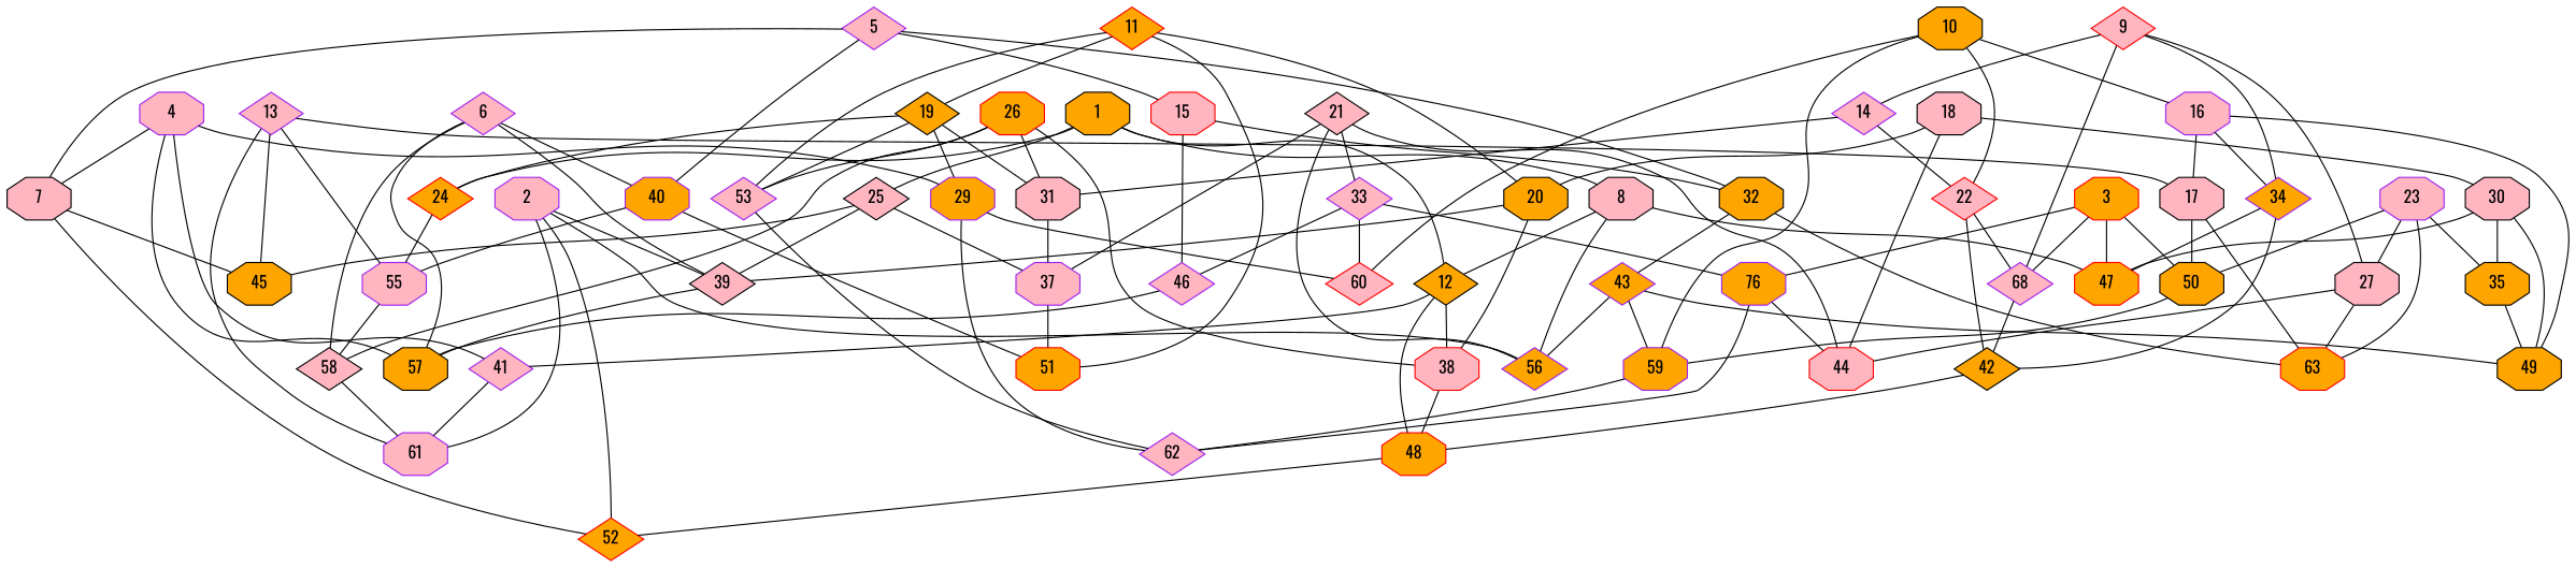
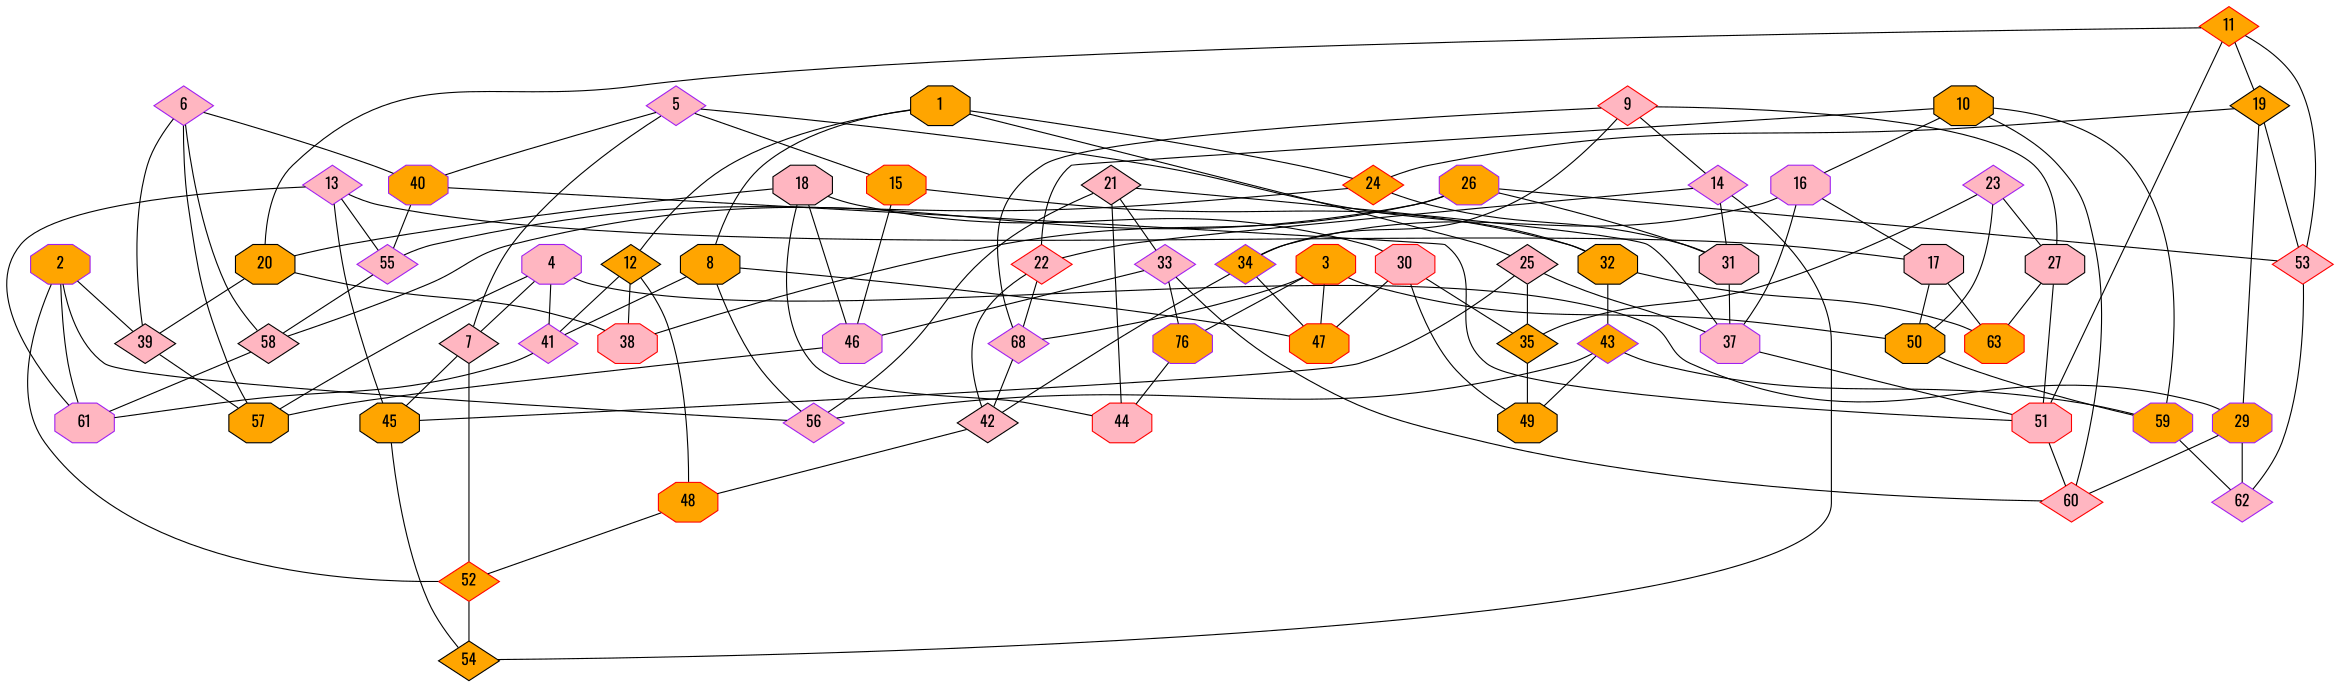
  graph {
    fontname=Oswald
    node [color=black fillcolor=lightpink fontname=Oswald shape=octagon style=filled]
    edge [fontname=Oswald]
    1 [fillcolor=orange]
-   8
+   8 [fillcolor=orange]
    12 [fillcolor=orange shape=diamond]
    24 [color=red fillcolor=orange shape=diamond]
    25 [shape=diamond]
-   56 [color=purple fillcolor=orange shape=diamond]
+   56 [color=purple shape=diamond]
    47 [color=red fillcolor=orange]
    41 [color=purple shape=diamond]
    38 [color=red]
    48 [color=red fillcolor=orange]
-   55 [color=purple]
+   55 [color=purple shape=diamond]
    31
    45 [fillcolor=orange]
    37 [color=purple]
-   35 [fillcolor=orange]
-   2 [color=purple]
+   35 [fillcolor=orange shape=diamond]
+   2 [color=purple fillcolor=orange]
    39 [shape=diamond]
    52 [color=red fillcolor=orange shape=diamond]
    61 [color=purple]
    57 [fillcolor=orange]
+   54 [fillcolor=orange shape=diamond]
    3 [color=red fillcolor=orange]
    n23 [color=purple label=68 shape=diamond]
    n24 [color=purple fillcolor=orange label=76]
    50 [fillcolor=orange]
-   42 [fillcolor=orange shape=diamond]
+   42 [shape=diamond]
    44 [color=red]
    62 [color=purple shape=diamond]
    59 [color=purple fillcolor=orange]
    4 [color=purple]
-   7
+   7 [shape=diamond]
    29 [color=purple fillcolor=orange]
    60 [color=red shape=diamond]
    5 [color=purple shape=diamond]
-   15 [color=red]
+   15 [color=red fillcolor=orange]
    32 [fillcolor=orange]
    40 [color=purple fillcolor=orange]
-   46 [color=purple shape=diamond]
+   46 [color=purple]
    63 [color=red fillcolor=orange]
    43 [color=purple fillcolor=orange shape=diamond]
-   51 [color=red fillcolor=orange]
+   51 [color=red]
    6 [color=purple shape=diamond]
    58 [shape=diamond]
    9 [color=red shape=diamond]
    14 [color=purple shape=diamond]
    27
    34 [color=purple fillcolor=orange shape=diamond]
    22 [color=red shape=diamond]
    10 [fillcolor=orange]
    16 [color=purple]
    17
    49 [fillcolor=orange]
    11 [color=red fillcolor=orange shape=diamond]
    19 [fillcolor=orange shape=diamond]
    20 [fillcolor=orange]
-   53 [color=purple shape=diamond]
+   53 [color=red shape=diamond]
    13 [color=purple shape=diamond]
    18
-   30
+   30 [color=red]
    21 [shape=diamond]
    33 [color=purple shape=diamond]
-   23 [color=purple]
-   26 [color=red fillcolor=orange]
+   23 [color=purple shape=diamond]
+   26 [color=purple fillcolor=orange]
    1 -- 8
    1 -- 12
    1 -- 24
    1 -- 25
    8 -- 56
    8 -- 47
-   8 -- 12
+   8 -- 41
    12 -- 41
    12 -- 38
    12 -- 48
    24 -- 55
-   19 -- 31
+   24 -- 31
    25 -- 45
    25 -- 37
-   25 -- 39
+   25 -- 35
    41 -- 61
-   38 -- 48
    48 -- 52
    55 -- 58
    31 -- 37
+   45 -- 54
    37 -- 51
    35 -- 49
    2 -- 56
    2 -- 39
    2 -- 52
    2 -- 61
    39 -- 57
+   52 -- 54
    3 -- 47
    3 -- n23
    3 -- n24
    3 -- 50
    n23 -- 42
    n24 -- 44
-   n24 -- 62
    50 -- 59
    42 -- 48
    59 -- 62
    4 -- 41
    4 -- 57
    4 -- 7
    4 -- 29
    7 -- 45
    7 -- 52
    29 -- 62
    29 -- 60
    5 -- 7
    5 -- 15
    5 -- 32
    5 -- 40
    15 -- 32
    15 -- 46
    32 -- 63
    32 -- 43
    40 -- 55
    40 -- 51
    46 -- 57
    43 -- 56
    43 -- 59
    43 -- 49
+   51 -- 60
    6 -- 39
    6 -- 57
    6 -- 40
    6 -- 58
    58 -- 61
    9 -- n23
    9 -- 14
    9 -- 27
    9 -- 34
    14 -- 31
+   14 -- 54
    14 -- 22
-   27 -- 44
+   27 -- 51
    27 -- 63
    34 -- 47
    34 -- 42
    22 -- n23
    22 -- 42
    10 -- 59
    10 -- 60
    10 -- 22
    10 -- 16
    16 -- 34
    16 -- 17
-   16 -- 49
+   16 -- 37
    17 -- 50
    17 -- 63
    11 -- 51
    11 -- 19
    11 -- 20
    11 -- 53
    19 -- 24
    19 -- 29
    19 -- 53
    20 -- 38
    20 -- 39
    53 -- 62
    13 -- 55
    13 -- 45
    13 -- 61
    13 -- 17
    18 -- 44
+   18 -- 46
    18 -- 20
    18 -- 30
    30 -- 47
    30 -- 35
    30 -- 49
    21 -- 56
    21 -- 37
    21 -- 44
    21 -- 33
    33 -- n24
    33 -- 60
    33 -- 46
    23 -- 35
    23 -- 50
-   23 -- 63
    23 -- 27
    26 -- 38
    26 -- 31
    26 -- 58
    26 -- 53
  }
